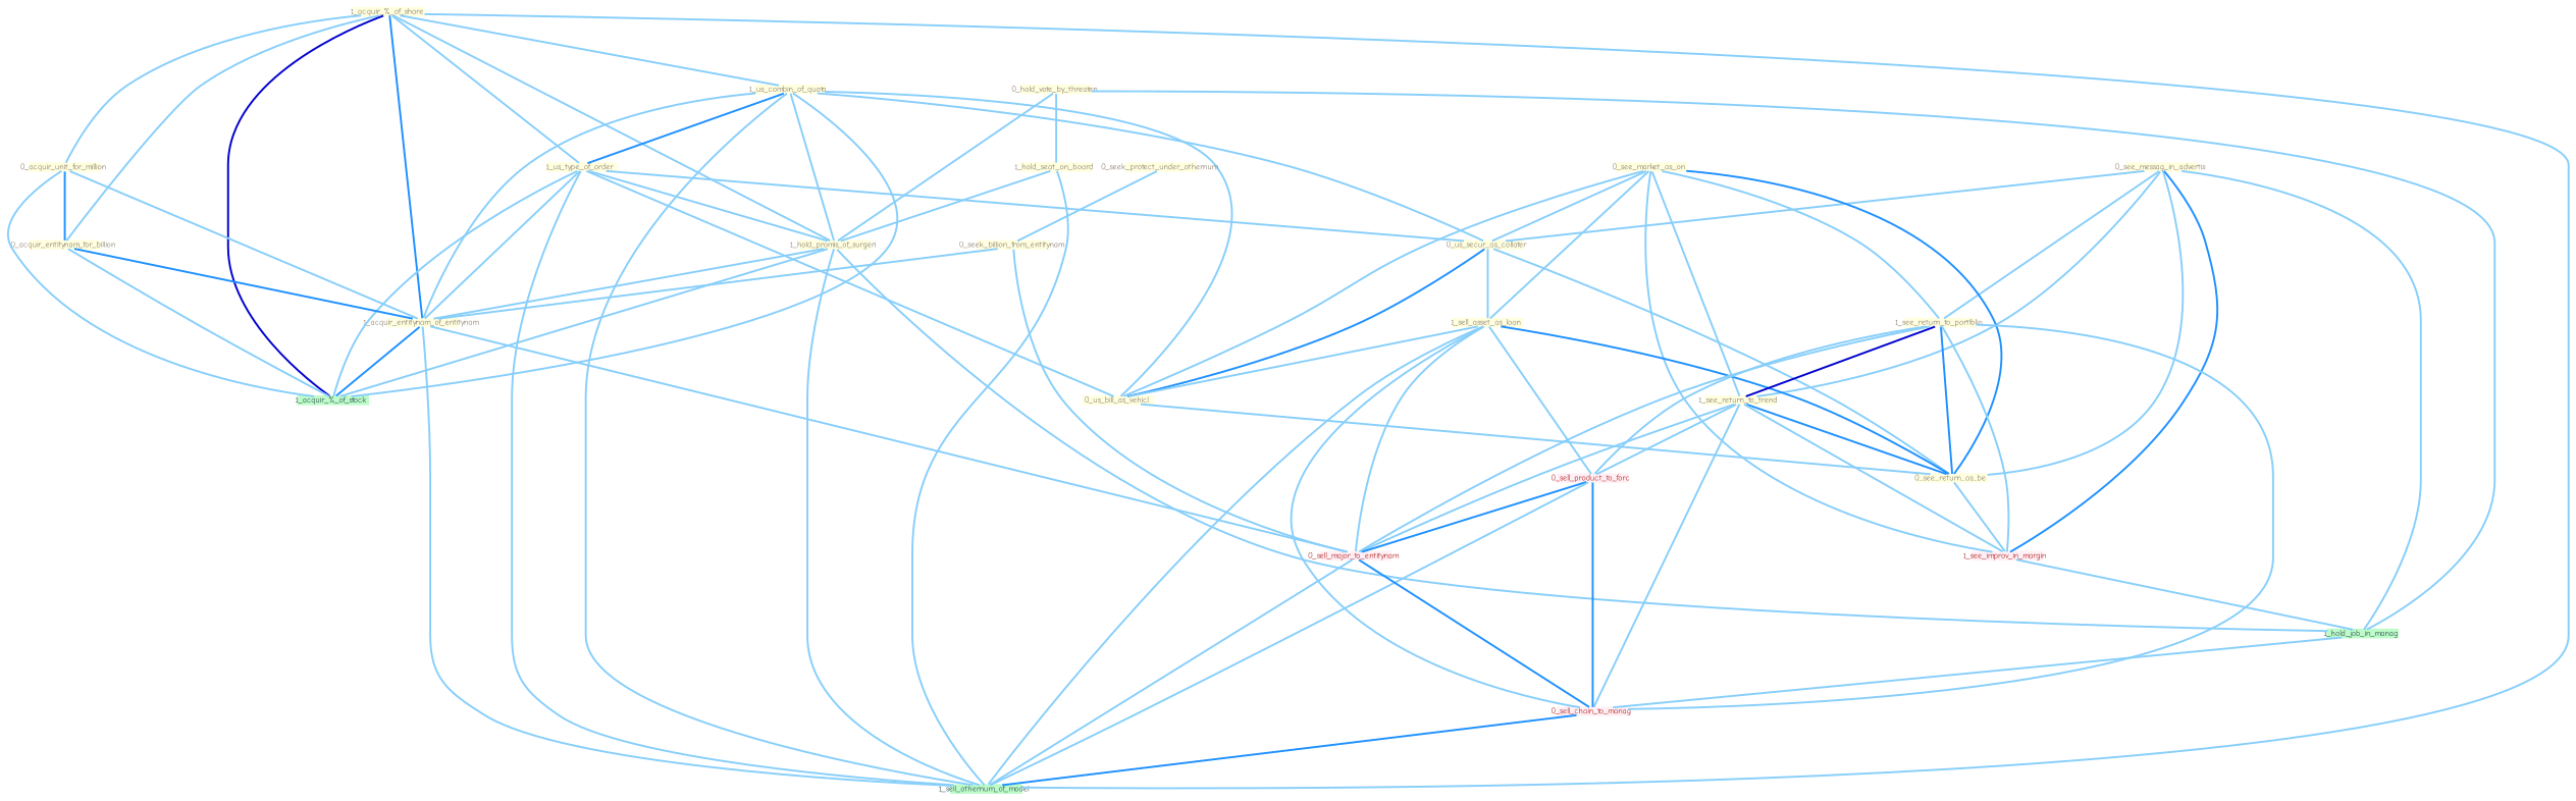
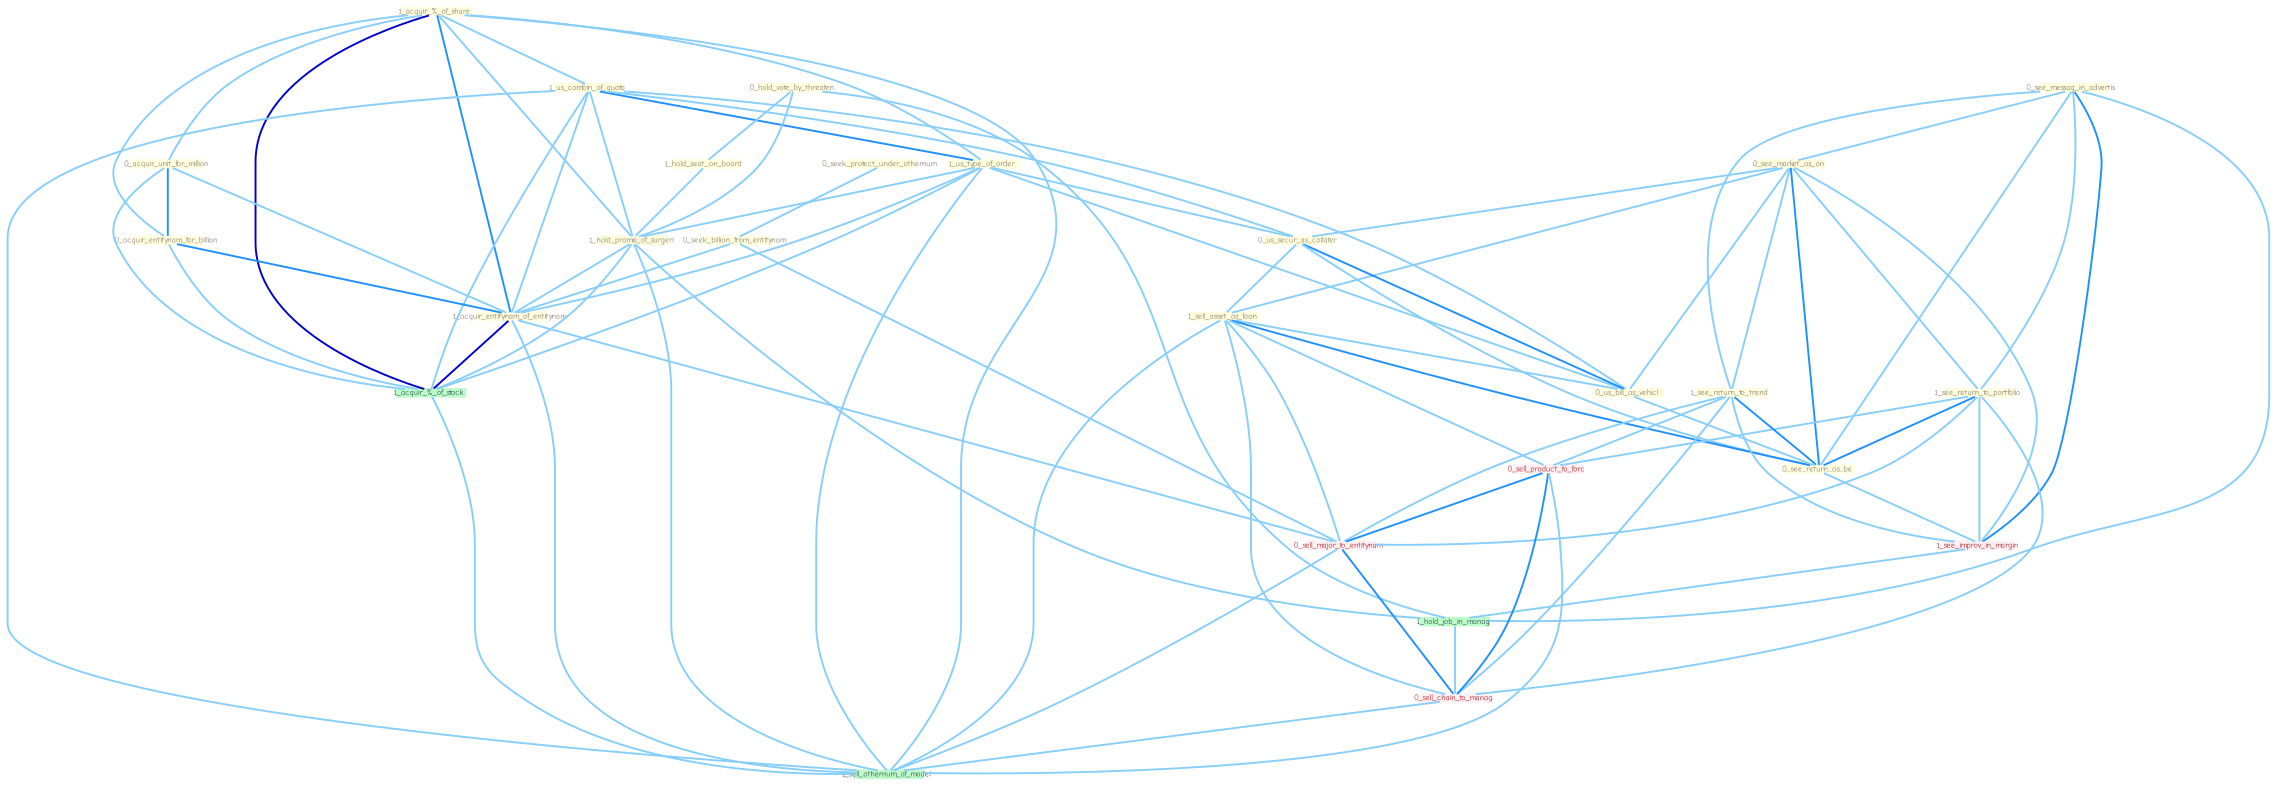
  graph {
    fontname="Comic Neue"
    node [color="#ffffe0" fixedsize=true fontcolor="#8b7d6b" fontname="Comic Neue" fontsize=4 shape=polygon style=filled]
    edge [color="#87cefa" fontname="Comic Neue" w=1]
    "1_acquir_%_of_share " [height=.06 width=.5]
    "1_us_combin_of_quota " [height=.06 width=.5]
    "0_see_messag_in_advertis " [height=.06 width=.5]
    "0_see_market_as_on " [height=.06 width=.5]
    "0_hold_vote_by_threaten " [height=.06 width=.5]
    "1_us_type_of_order " [height=.06 width=.5]
    "1_hold_seat_on_board " [height=.06 width=.5]
    "0_acquir_unit_for_million " [height=.06 width=.5]
    "0_us_secur_as_collater " [height=.06 width=.5]
    "1_sell_asset_as_loan " [height=.06 width=.5]
    "0_seek_protect_under_othernum " [height=.06 width=.5]
    "0_us_bill_as_vehicl " [height=.06 width=.5]
    "0_acquir_entitynam_for_billion " [height=.06 width=.5]
    "1_hold_promis_of_surgeri " [height=.06 width=.5]
    "0_seek_billion_from_entitynam " [height=.06 width=.5]
    "1_see_return_to_portfolio " [height=.06 width=.5]
    "1_see_return_to_trend " [height=.06 width=.5]
    "0_see_return_as_be " [height=.06 width=.5]
    "1_acquir_entitynam_of_entitynam " [height=.06 width=.5]
    "1_see_improv_in_margin " [color="#fff0f5" fontcolor="#b22222" height=.06 width=.5]
    "0_sell_product_to_forc " [color="#fff0f5" fontcolor="#b22222" height=.06 width=.5]
    "0_sell_major_to_entitynam " [color="#fff0f5" fontcolor="#b22222" height=.06 width=.5]
    "0_sell_chain_to_manag " [color="#fff0f5" fontcolor="#b22222" height=.06 width=.5]
    "1_acquir_%_of_stock " [color="#BDFCC9" fontcolor="#2f4f4f" height=.06 width=.5]
    "1_sell_othernum_of_model " [color="#BDFCC9" fontcolor="#2f4f4f" height=.06 width=.5]
    "1_hold_job_in_manag " [color="#BDFCC9" fontcolor="#2f4f4f" height=.06 width=.5]
    subgraph sub_1 {
      "1_acquir_%_of_share "
      "1_us_combin_of_quota "
      "0_see_messag_in_advertis "
      "0_see_market_as_on "
      "0_hold_vote_by_threaten "
      "1_us_type_of_order "
      "1_hold_seat_on_board "
      "0_acquir_unit_for_million "
      "0_us_secur_as_collater "
      "1_sell_asset_as_loan "
      "0_seek_protect_under_othernum "
      "0_us_bill_as_vehicl "
      "0_acquir_entitynam_for_billion "
      "1_hold_promis_of_surgeri "
      "0_seek_billion_from_entitynam "
      "1_see_return_to_portfolio "
      "1_see_return_to_trend "
      "0_see_return_as_be "
      "1_acquir_entitynam_of_entitynam "
    }
    subgraph sub_2 {
      "1_see_improv_in_margin "
      "0_sell_product_to_forc "
      "0_sell_major_to_entitynam "
      "0_sell_chain_to_manag "
    }
    "1_acquir_%_of_share " -- "1_us_combin_of_quota "
    "1_acquir_%_of_share " -- "1_us_type_of_order "
    "1_acquir_%_of_share " -- "0_acquir_unit_for_million "
    "1_acquir_%_of_share " -- "0_acquir_entitynam_for_billion "
    "1_acquir_%_of_share " -- "1_hold_promis_of_surgeri "
    "1_acquir_%_of_share " -- "1_acquir_entitynam_of_entitynam " [color="#1e90ff" w=2]
    "1_acquir_%_of_share " -- "1_acquir_%_of_stock " [color="#0000cd" w=3]
    "1_acquir_%_of_share " -- "1_sell_othernum_of_model "
    "1_us_combin_of_quota " -- "1_us_type_of_order " [color="#1e90ff" w=2]
    "1_us_combin_of_quota " -- "0_us_secur_as_collater "
    "1_us_combin_of_quota " -- "0_us_bill_as_vehicl "
    "1_us_combin_of_quota " -- "1_hold_promis_of_surgeri "
    "1_us_combin_of_quota " -- "1_acquir_entitynam_of_entitynam "
    "1_us_combin_of_quota " -- "1_acquir_%_of_stock "
    "1_us_combin_of_quota " -- "1_sell_othernum_of_model "
-   "0_see_messag_in_advertis " -- "0_us_secur_as_collater "
+   "0_see_messag_in_advertis " -- "0_see_market_as_on "
    "0_see_messag_in_advertis " -- "1_see_return_to_portfolio "
    "0_see_messag_in_advertis " -- "1_see_return_to_trend "
    "0_see_messag_in_advertis " -- "0_see_return_as_be "
    "0_see_messag_in_advertis " -- "1_see_improv_in_margin " [color="#1e90ff" w=2]
    "0_see_messag_in_advertis " -- "1_hold_job_in_manag "
    "0_see_market_as_on " -- "0_us_secur_as_collater "
    "0_see_market_as_on " -- "1_sell_asset_as_loan "
    "0_see_market_as_on " -- "0_us_bill_as_vehicl "
    "0_see_market_as_on " -- "1_see_return_to_portfolio "
    "0_see_market_as_on " -- "1_see_return_to_trend "
    "0_see_market_as_on " -- "0_see_return_as_be " [color="#1e90ff" w=2]
    "0_see_market_as_on " -- "1_see_improv_in_margin "
    "0_hold_vote_by_threaten " -- "1_hold_seat_on_board "
    "0_hold_vote_by_threaten " -- "1_hold_promis_of_surgeri "
    "0_hold_vote_by_threaten " -- "1_hold_job_in_manag "
    "1_us_type_of_order " -- "0_us_secur_as_collater "
    "1_us_type_of_order " -- "0_us_bill_as_vehicl "
    "1_us_type_of_order " -- "1_hold_promis_of_surgeri "
    "1_us_type_of_order " -- "1_acquir_entitynam_of_entitynam "
    "1_us_type_of_order " -- "1_acquir_%_of_stock "
    "1_us_type_of_order " -- "1_sell_othernum_of_model "
    "1_hold_seat_on_board " -- "1_hold_promis_of_surgeri "
    "0_acquir_unit_for_million " -- "0_acquir_entitynam_for_billion " [color="#1e90ff" w=2]
    "0_acquir_unit_for_million " -- "1_acquir_entitynam_of_entitynam "
    "0_acquir_unit_for_million " -- "1_acquir_%_of_stock "
    "0_us_secur_as_collater " -- "1_sell_asset_as_loan "
    "0_us_secur_as_collater " -- "0_us_bill_as_vehicl " [color="#1e90ff" w=2]
    "0_us_secur_as_collater " -- "0_see_return_as_be "
    "1_sell_asset_as_loan " -- "0_us_bill_as_vehicl "
    "1_sell_asset_as_loan " -- "0_see_return_as_be " [color="#1e90ff"]
    "1_sell_asset_as_loan " -- "0_sell_product_to_forc "
    "1_sell_asset_as_loan " -- "0_sell_major_to_entitynam "
    "1_sell_asset_as_loan " -- "0_sell_chain_to_manag "
    "1_sell_asset_as_loan " -- "1_sell_othernum_of_model "
    "0_seek_protect_under_othernum " -- "0_seek_billion_from_entitynam "
    "0_us_bill_as_vehicl " -- "0_see_return_as_be "
    "0_acquir_entitynam_for_billion " -- "1_acquir_entitynam_of_entitynam " [color="#1e90ff" w=2]
    "0_acquir_entitynam_for_billion " -- "1_acquir_%_of_stock "
    "1_hold_promis_of_surgeri " -- "1_acquir_entitynam_of_entitynam "
    "1_hold_promis_of_surgeri " -- "1_acquir_%_of_stock "
    "1_hold_promis_of_surgeri " -- "1_sell_othernum_of_model "
    "1_hold_promis_of_surgeri " -- "1_hold_job_in_manag "
    "0_seek_billion_from_entitynam " -- "1_acquir_entitynam_of_entitynam "
    "0_seek_billion_from_entitynam " -- "0_sell_major_to_entitynam "
-   "1_see_return_to_portfolio " -- "1_see_return_to_trend " [color="#0000cd" w=3]
    "1_see_return_to_portfolio " -- "0_see_return_as_be " [color="#1e90ff" w=2]
    "1_see_return_to_portfolio " -- "1_see_improv_in_margin "
    "1_see_return_to_portfolio " -- "0_sell_product_to_forc "
    "1_see_return_to_portfolio " -- "0_sell_major_to_entitynam "
    "1_see_return_to_portfolio " -- "0_sell_chain_to_manag "
    "1_see_return_to_trend " -- "0_see_return_as_be " [color="#1e90ff" w=2]
    "1_see_return_to_trend " -- "1_see_improv_in_margin "
    "1_see_return_to_trend " -- "0_sell_product_to_forc "
    "1_see_return_to_trend " -- "0_sell_major_to_entitynam "
    "1_see_return_to_trend " -- "0_sell_chain_to_manag "
    "0_see_return_as_be " -- "1_see_improv_in_margin "
    "1_acquir_entitynam_of_entitynam " -- "0_sell_major_to_entitynam "
-   "1_acquir_entitynam_of_entitynam " -- "1_acquir_%_of_stock " [color="#1e90ff" w=2]
+   "1_acquir_entitynam_of_entitynam " -- "1_acquir_%_of_stock " [color="#0000cd" w=2]
    "1_acquir_entitynam_of_entitynam " -- "1_sell_othernum_of_model "
    "1_see_improv_in_margin " -- "1_hold_job_in_manag "
    "0_sell_product_to_forc " -- "0_sell_major_to_entitynam " [color="#1e90ff" w=2]
    "0_sell_product_to_forc " -- "0_sell_chain_to_manag " [color="#1e90ff" w=2]
    "0_sell_product_to_forc " -- "1_sell_othernum_of_model "
    "0_sell_major_to_entitynam " -- "0_sell_chain_to_manag " [color="#1e90ff" w=2]
    "0_sell_major_to_entitynam " -- "1_sell_othernum_of_model "
-   "0_sell_chain_to_manag " -- "1_sell_othernum_of_model " [color="#1e90ff"]
-   "1_hold_seat_on_board " -- "1_sell_othernum_of_model "
+   "0_sell_chain_to_manag " -- "1_sell_othernum_of_model "
+   "1_acquir_%_of_stock " -- "1_sell_othernum_of_model "
    "1_hold_job_in_manag " -- "0_sell_chain_to_manag "
  }
